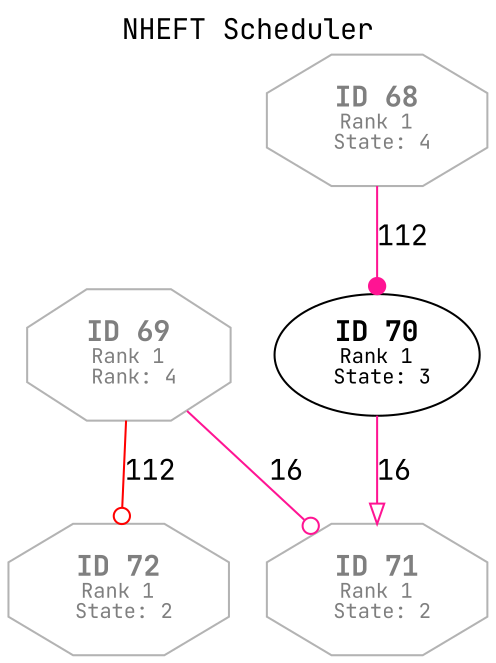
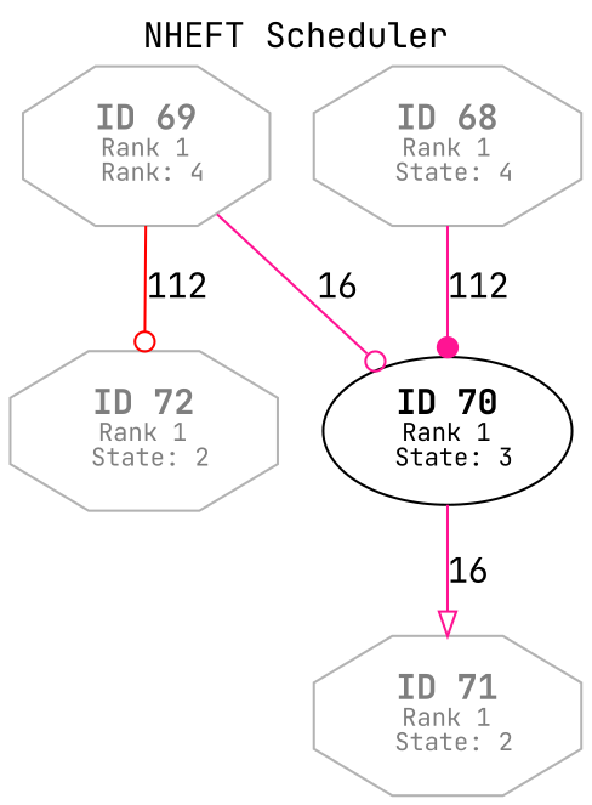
  digraph {
    fontname="JetBrains Mono"
    label="NHEFT Scheduler"
    labelloc=t
    node [color=gray70 fontcolor=gray50 fontname="JetBrains Mono" shape=octagon]
    edge [arrowhead=odot color=deeppink fontname="JetBrains Mono"]
    n1 [label=<<B>ID 72</B><BR /><FONT POINT-SIZE="10">Rank 1<BR /> State: 2</FONT>>]
    n2 [label=<<B>ID 71</B><BR /><FONT POINT-SIZE="10">Rank 1<BR /> State: 2</FONT>>]
    n3 [label=<<B>ID 70</B><BR /><FONT POINT-SIZE="10">Rank 1<BR /> State: 3</FONT>> color="" fontcolor="" shape=""]
    n4 [label=<<B>ID 69</B><BR /><FONT POINT-SIZE="10">Rank 1<BR /> Rank: 4</FONT>>]
    n5 [label=<<B>ID 68</B><BR /><FONT POINT-SIZE="10">Rank 1<BR /> State: 4</FONT>>]
    n3 -> n2 [arrowhead=onormal label=<16>]
    n4 -> n1 [color=red label=<112>]
-   n4 -> n2 [label=<16>]
+   n4 -> n3 [label=<16>]
    n5 -> n3 [arrowhead=dot label=<112>]
  }
